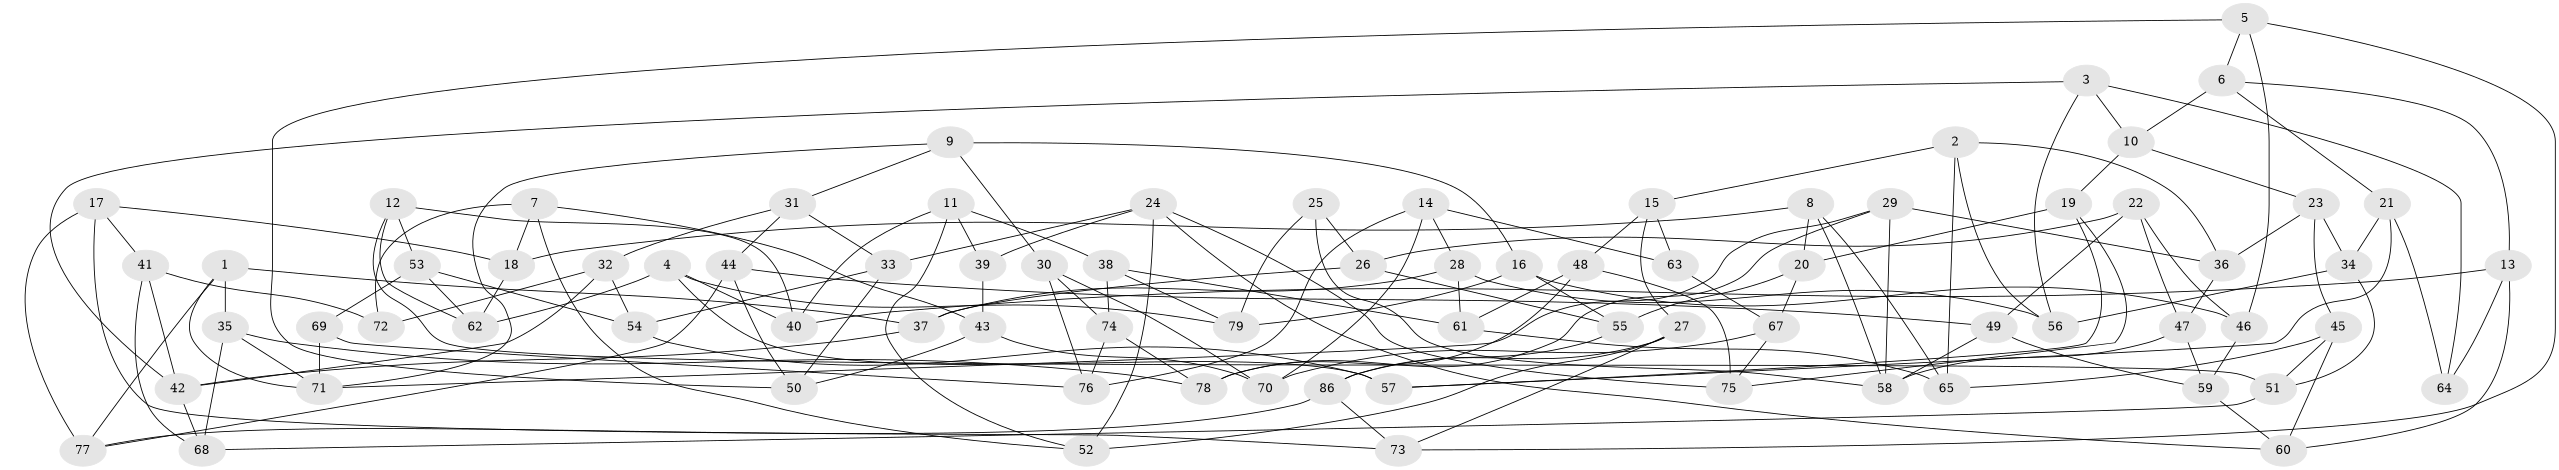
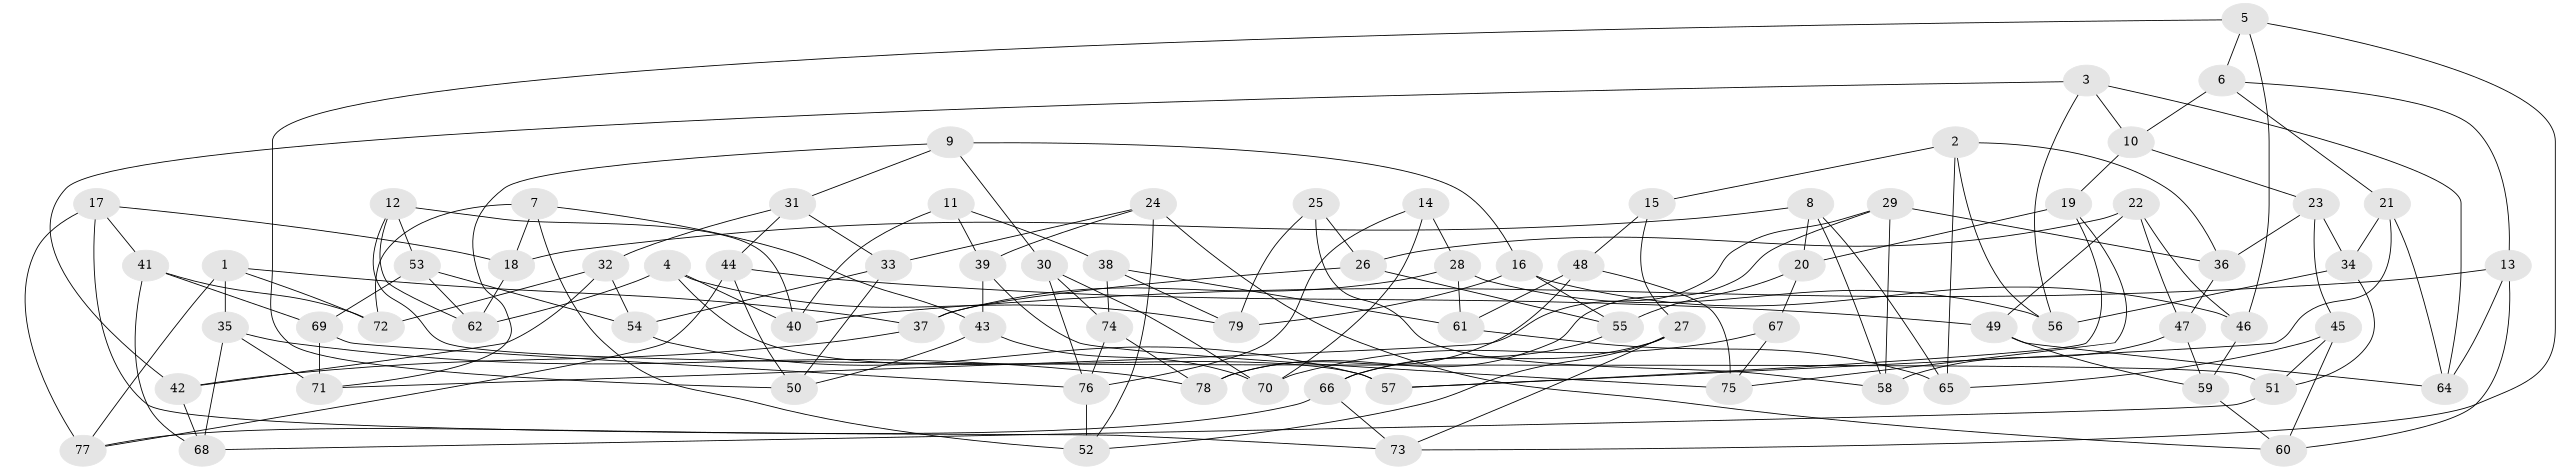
  graph {
    node [color=gray90 style=filled]
    1
    35
    37
    72
    77
    71
    78
    68
    42
    2
    15
    36
    56
    65
-   63
    27
    48
    47
    3
    10
    64
    19
    23
    4
    40
    57
    62
    79
    5
    6
    46
    50
    73
    13
    21
    59
    60
    34
    7
    18
    43
    52
    70
    8
    20
    58
    55
    67
    9
    16
    30
    31
    76
    74
    33
    32
    44
    75
    45
    11
    38
    39
    61
    12
    51
    53
    54
    69
    14
    28
-   66 [label=86]
+   66
    17
    41
    22
    26
    49
    24
    25
    29
    1 -- 35
    1 -- 37
-   1 -- 71
+   1 -- 72
    1 -- 77
    35 -- 71
    35 -- 78
    35 -- 68
    37 -- 42
    42 -- 68
    2 -- 15
    2 -- 36
    2 -- 56
    2 -- 65
-   15 -- 63
    15 -- 27
    15 -- 48
    36 -- 47
-   63 -- 67
    27 -- 73
    27 -- 52
    27 -- 66
    48 -- 78
    48 -- 75
    48 -- 61
    47 -- 59
    47 -- 58
    3 -- 42
    3 -- 56
    3 -- 10
    3 -- 64
    10 -- 19
    10 -- 23
    19 -- 57
    19 -- 20
    19 -- 75
    23 -- 36
    23 -- 34
    23 -- 45
    4 -- 40
    4 -- 57
    4 -- 62
    4 -- 79
    5 -- 6
    5 -- 46
    5 -- 50
    5 -- 73
    6 -- 10
    6 -- 13
    6 -- 21
    46 -- 59
    13 -- 64
    13 -- 40
    13 -- 60
    21 -- 64
    21 -- 57
    21 -- 34
    59 -- 60
    34 -- 56
    34 -- 51
    7 -- 72
    7 -- 18
    7 -- 43
    7 -- 52
    18 -- 62
    43 -- 50
    43 -- 70
    8 -- 65
    8 -- 18
    8 -- 20
    8 -- 58
    20 -- 55
    20 -- 67
    55 -- 66
    67 -- 70
    67 -- 75
    9 -- 71
    9 -- 16
    9 -- 30
    9 -- 31
    16 -- 79
    16 -- 46
    16 -- 55
    30 -- 70
    30 -- 76
    30 -- 74
    31 -- 33
    31 -- 32
    31 -- 44
    74 -- 78
    74 -- 76
    33 -- 50
    33 -- 54
    32 -- 72
    32 -- 42
    32 -- 54
    44 -- 77
    44 -- 50
    44 -- 49
    45 -- 65
    45 -- 60
    45 -- 51
    11 -- 40
-   11 -- 52
+   76 -- 52
    11 -- 38
    11 -- 39
    38 -- 79
    38 -- 74
    38 -- 61
    39 -- 43
-   24 -- 75
+   39 -- 75
    61 -- 65
    12 -- 40
    12 -- 62
    12 -- 51
    12 -- 53
    51 -- 68
    53 -- 62
    53 -- 54
    53 -- 69
    54 -- 57
    69 -- 71
    69 -- 76
-   14 -- 63
    14 -- 70
    14 -- 76
    14 -- 28
    28 -- 37
    28 -- 56
    28 -- 61
    66 -- 77
    66 -- 73
    17 -- 77
    17 -- 73
    17 -- 18
    17 -- 41
    41 -- 72
    41 -- 68
-   41 -- 42
+   41 -- 69
    22 -- 47
    22 -- 46
    22 -- 26
    22 -- 49
    26 -- 37
    26 -- 55
-   49 -- 58
+   49 -- 64
    49 -- 59
    24 -- 60
    24 -- 52
    24 -- 33
    24 -- 39
    25 -- 79
    25 -- 58
    25 -- 26
    29 -- 71
    29 -- 78
    29 -- 36
    29 -- 58
  }
